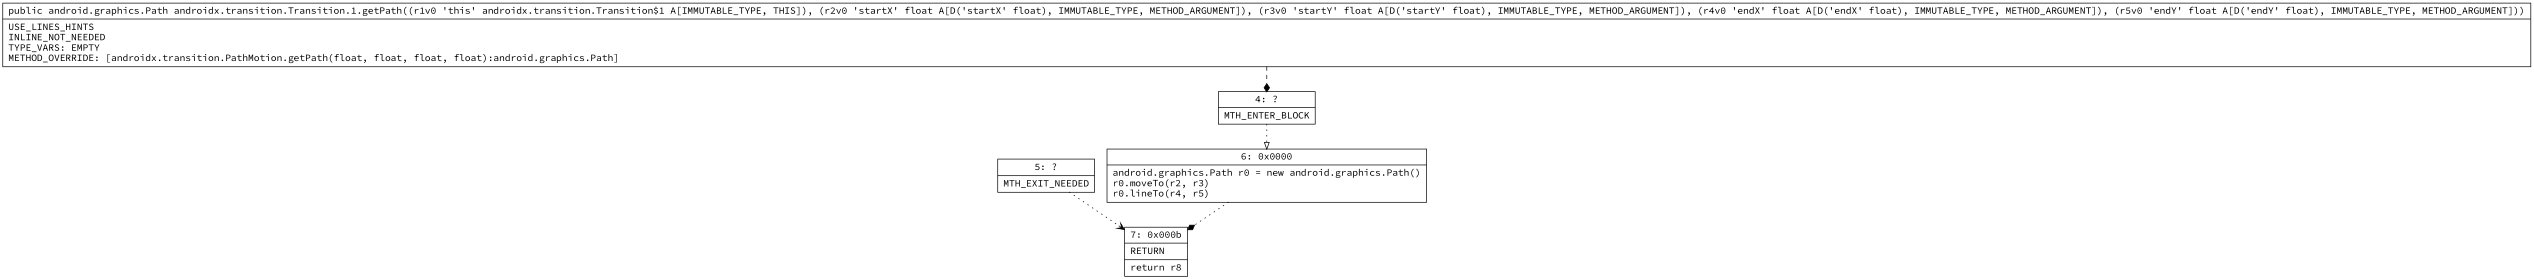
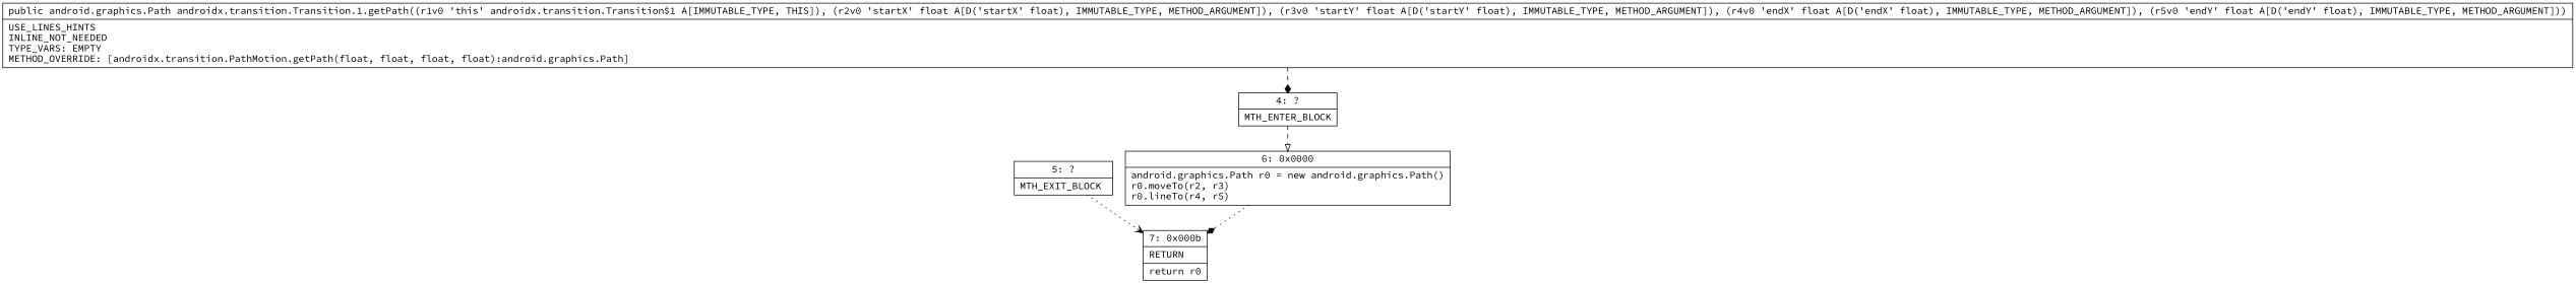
  digraph {
    fontname="Source Code Pro"
    node [fontname="Source Code Pro" shape=record]
    edge [arrowhead=diamond fontname="Source Code Pro" style=dashed]
    n1 [label="{4\:\ ?|MTH_ENTER_BLOCK\l}"]
    n2 [label="{6\:\ 0x0000|android.graphics.Path r0 = new android.graphics.Path()\lr0.moveTo(r2, r3)\lr0.lineTo(r4, r5)\l}"]
-   n3 [label="{7\:\ 0x000b|RETURN\l|return r8\l}"]
-   n4 [label="{5\:\ ?|MTH_EXIT_NEEDED\l}"]
+   n3 [label="{7\:\ 0x000b|RETURN\l|return r0\l}"]
+   n4 [label="{5\:\ ?|MTH_EXIT_BLOCK\l}"]
    n5 [label="{public android.graphics.Path androidx.transition.Transition.1.getPath((r1v0 'this' androidx.transition.Transition$1 A[IMMUTABLE_TYPE, THIS]), (r2v0 'startX' float A[D('startX' float), IMMUTABLE_TYPE, METHOD_ARGUMENT]), (r3v0 'startY' float A[D('startY' float), IMMUTABLE_TYPE, METHOD_ARGUMENT]), (r4v0 'endX' float A[D('endX' float), IMMUTABLE_TYPE, METHOD_ARGUMENT]), (r5v0 'endY' float A[D('endY' float), IMMUTABLE_TYPE, METHOD_ARGUMENT]))  | USE_LINES_HINTS\lINLINE_NOT_NEEDED\lTYPE_VARS: EMPTY\lMETHOD_OVERRIDE: [androidx.transition.PathMotion.getPath(float, float, float, float):android.graphics.Path]\l}"]
-   n1 -> n2 [arrowhead=onormal style=dotted]
+   n1 -> n2 [arrowhead=onormal]
    n2 -> n3 [style=dotted]
    n4 -> n3 [arrowhead=vee style=dotted]
    n5 -> n1
  }
